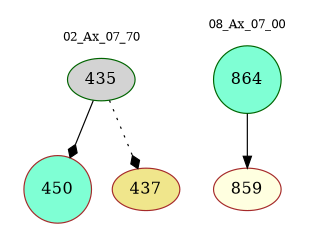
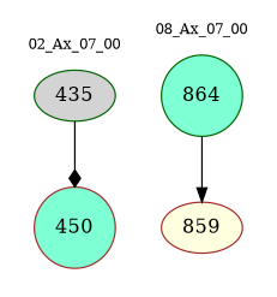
  digraph {
    node [color=brown fillcolor=aquamarine shape=ellipse style=filled]
    edge [arrowhead=diamond color=black style=solid]
    n1 [color=darkgreen fillcolor=lightgrey label=435]
    n2 [label=450 shape=circle]
-   n3 [fillcolor=khaki label=437]
    n4 [color=darkgreen label=864 shape=circle]
    n5 [fillcolor=lightyellow label=859]
    subgraph cluster_1 {
      color=white
      fontsize=10
-     label="02_Ax_07_70"
+     label="02_Ax_07_00"
      n1
      n2
-     n3
    }
    subgraph cluster_2 {
      color=white
      fontsize=10
      label="08_Ax_07_00"
      n4
      n5
    }
    n1 -> n2
-   n1 -> n3 [style=dotted]
    n4 -> n5 [arrowhead=normal]
  }
